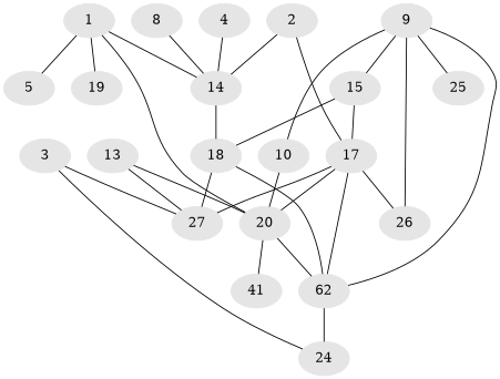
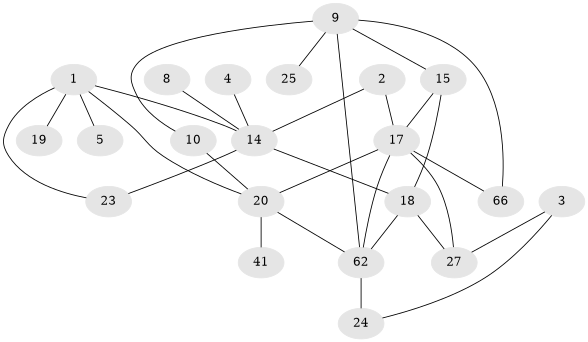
  graph {
    node [color=gray90 style=filled]
    edge [weight=1.0]
    1
    5
    14
    19
    20
+   23
    18
    n8 [label=62]
    n9 [label=41]
    2
    17
    27
-   26
+   26 [label=66]
    3
    24
    4
    8
    9
    10
    15
    25
-   13
    1 -- 5
    1 -- 14
    1 -- 19
    1 -- 20
+   1 -- 23
+   14 -- 23
    14 -- 18
    20 -- n8
    20 -- n9
    18 -- n8
    18 -- 27 [weight=2.0]
    n8 -- 24 [weight=2.0]
    2 -- 14
    2 -- 17
    17 -- 20
    17 -- n8
    17 -- 27 [weight=2.0]
    17 -- 26
    3 -- 27
    3 -- 24
    4 -- 14
    8 -- 14
    9 -- n8
    9 -- 26
    9 -- 10
    9 -- 15
    9 -- 25
    10 -- 20
    15 -- 18
    15 -- 17
-   13 -- 20
-   13 -- 27
  }
